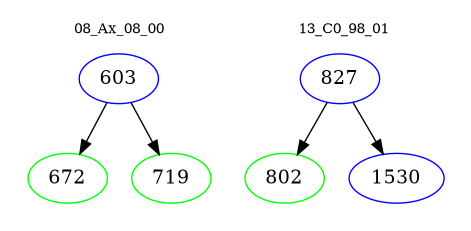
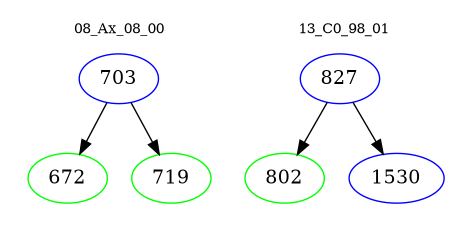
  digraph {
    node [color=blue]
    edge [color=black]
-   n1 [label=603]
+   n1 [label=703]
    n2 [color=green label=672]
    n3 [color=green label=719]
    n4 [label=827]
    n5 [color=green label=802]
    n6 [label=1530]
    subgraph cluster_1 {
      color=white
      fontsize=10
      label="08_Ax_08_00"
      n1
      n2
      n3
    }
    subgraph cluster_2 {
      color=white
      fontsize=10
      label="13_C0_98_01"
      n4
      n5
      n6
    }
    n1 -> n2
    n1 -> n3
    n4 -> n5
    n4 -> n6
  }
